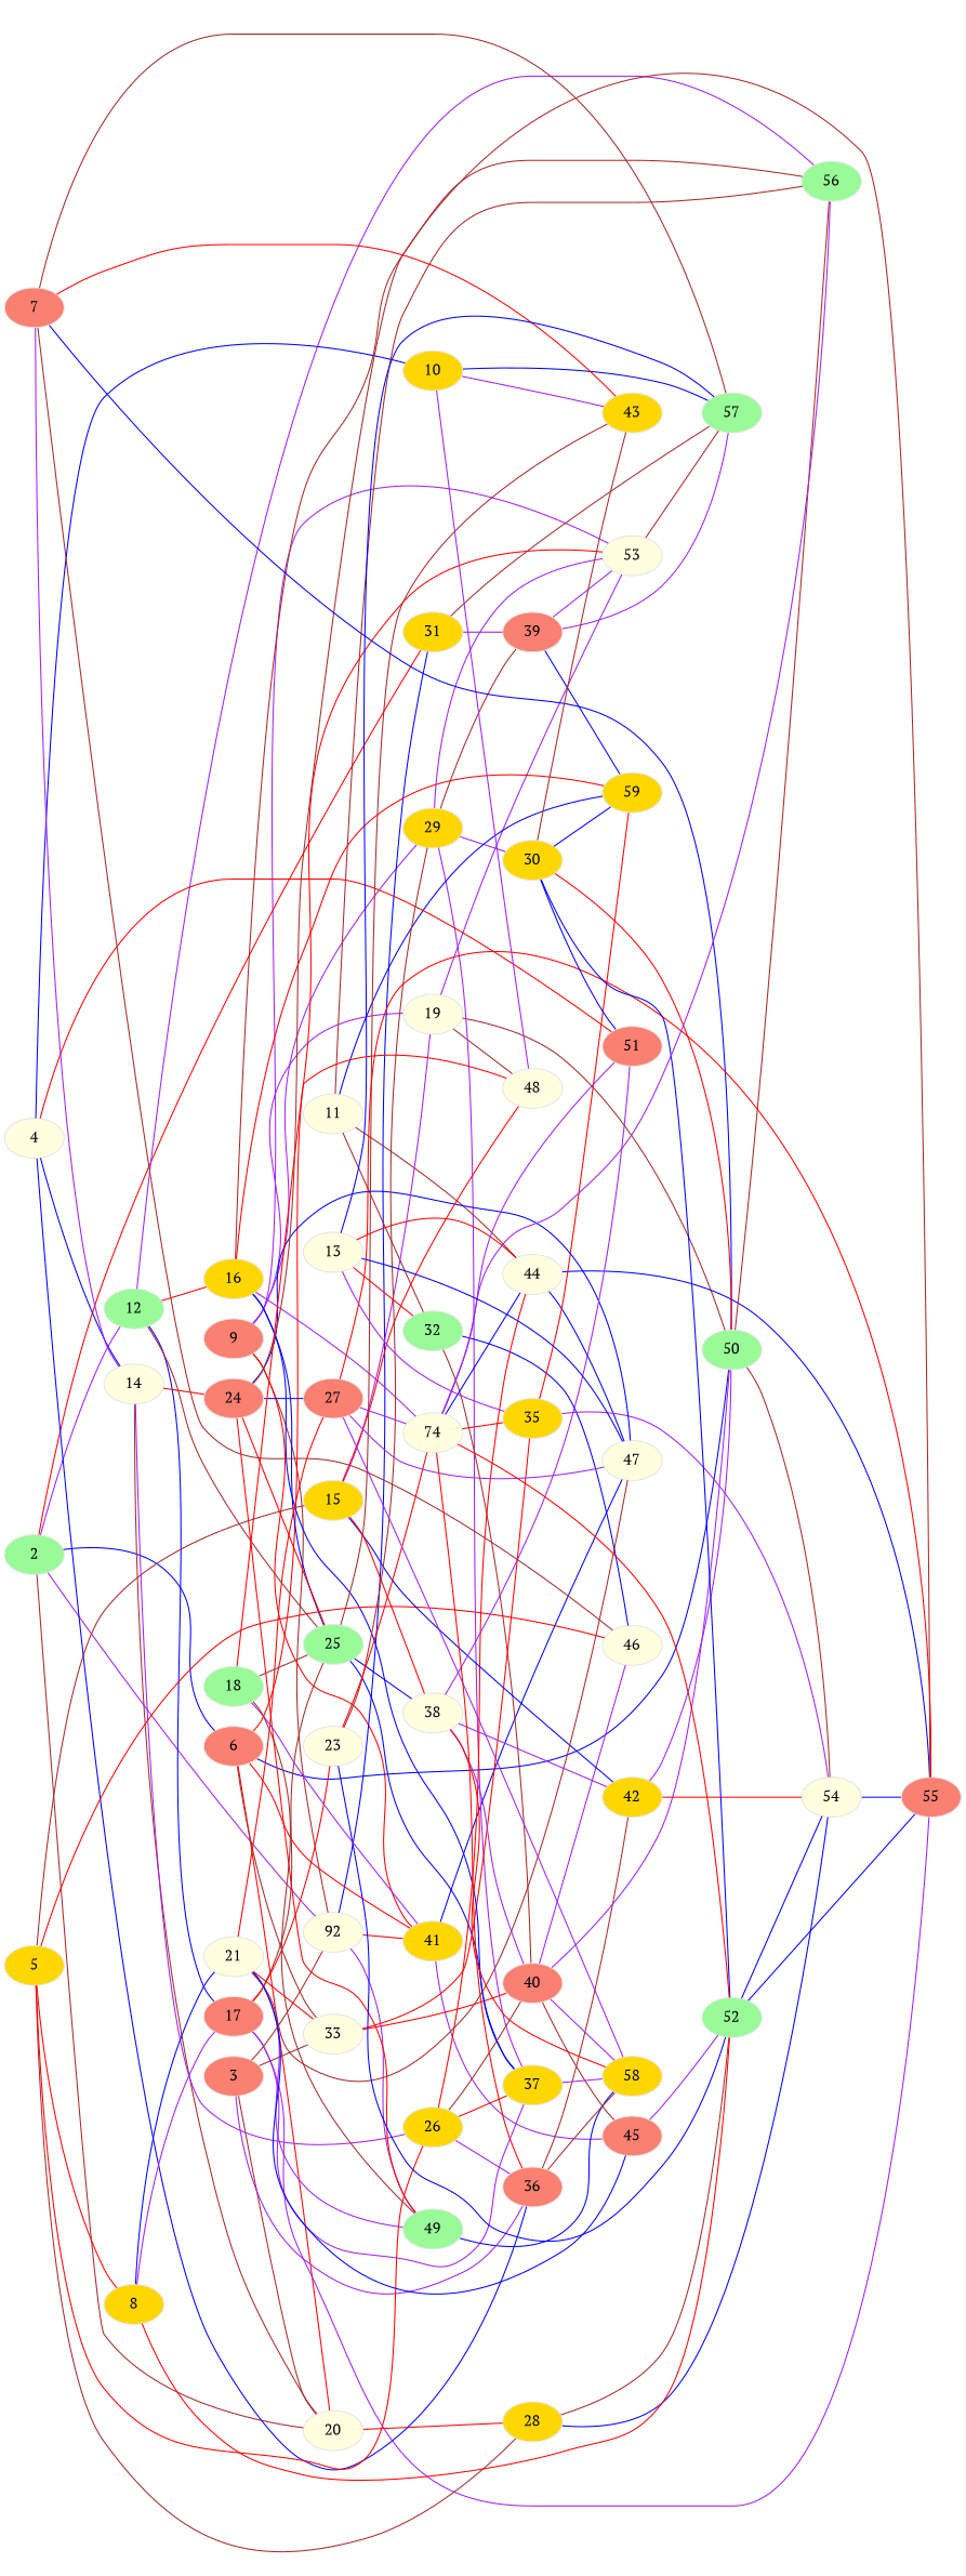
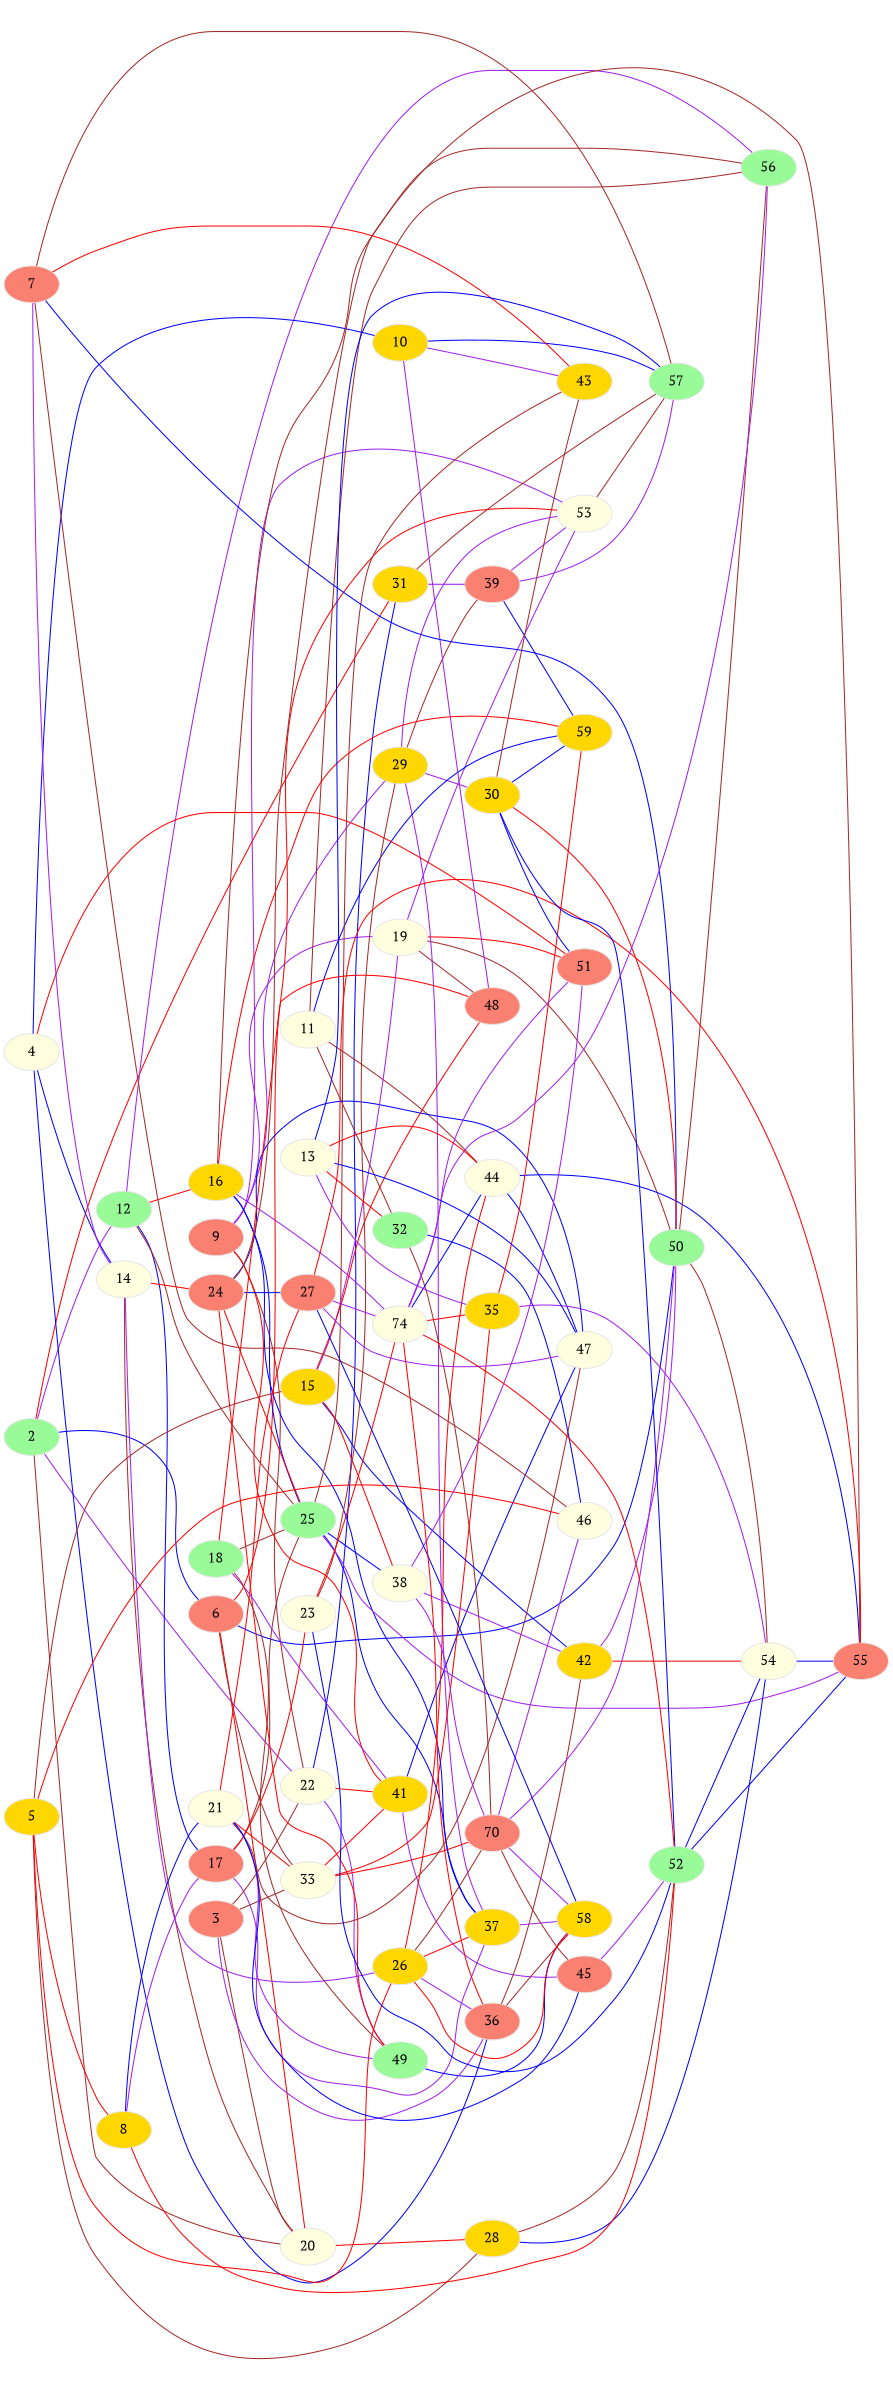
  graph {
    fontname="PT Serif"
    rankdir=LR
    node [color=gray90 fillcolor=lightyellow fontname="PT Serif" style=filled]
    edge [color=purple fontname="PT Serif" weight=1.0]
    9 [fillcolor=salmon]
-   22 [label=92]
+   22
    41 [fillcolor=gold]
    53
    19
    29 [fillcolor=gold]
    32 [fillcolor=palegreen]
    11
    44
    56 [fillcolor=palegreen]
    59 [fillcolor=gold]
    42 [fillcolor=gold]
    50 [fillcolor=palegreen]
    54
    2 [fillcolor=palegreen]
    6 [fillcolor=salmon]
    12 [fillcolor=palegreen]
    20
    31 [fillcolor=gold]
    33
    17 [fillcolor=salmon]
    16 [fillcolor=gold]
    25 [fillcolor=palegreen]
    28 [fillcolor=gold]
    49 [fillcolor=palegreen]
    57 [fillcolor=palegreen]
    39 [fillcolor=salmon]
    3 [fillcolor=salmon]
    36 [fillcolor=salmon]
    35 [fillcolor=gold]
-   40 [fillcolor=salmon]
+   40 [fillcolor=salmon label=70]
    58 [fillcolor=gold]
    4
    10 [fillcolor=gold]
    14
    51 [fillcolor=salmon]
    43 [fillcolor=gold]
-   48
+   48 [fillcolor=salmon]
    26 [fillcolor=gold]
    24 [fillcolor=salmon]
    5 [fillcolor=gold]
    8 [fillcolor=gold]
    15 [fillcolor=gold]
    46
    21
    52 [fillcolor=palegreen]
    38
    37 [fillcolor=gold]
    47
    45 [fillcolor=salmon]
    7 [fillcolor=salmon]
    23
    55 [fillcolor=salmon]
    27 [fillcolor=salmon]
    30 [fillcolor=gold]
    n56 [label=74]
    13
    18 [fillcolor=palegreen]
    9 -- 22 [color=brown]
    9 -- 41 [color=red]
    9 -- 53
    9 -- 19
    9 -- 29
    22 -- 41 [color=red]
    22 -- 31 [color=blue]
    22 -- 49
    41 -- 47 [color=blue]
    41 -- 45
    53 -- 57 [color=brown]
    19 -- 53
    19 -- 50 [color=brown]
+   19 -- 51 [color=red]
    19 -- 48 [color=brown]
    29 -- 53
    29 -- 39 [color=brown]
    29 -- 37
    29 -- 30
    32 -- 40 [color=brown]
    32 -- 46 [color=blue weight=2.0]
    11 -- 32 [color=brown]
    11 -- 44 [color=brown]
    11 -- 56 [color=brown]
    11 -- 59 [color=blue]
    44 -- 47 [color=blue]
    44 -- 55 [color=blue]
    42 -- 50
    42 -- 54 [color=red]
    50 -- 56 [color=brown]
    50 -- 54 [color=brown]
    54 -- 55 [color=blue]
    2 -- 22
    2 -- 6 [color=blue]
    2 -- 12
    2 -- 20 [color=brown weight=2.0]
    2 -- 31 [color=red]
-   6 -- 41 [color=red]
+   33 -- 41 [color=red]
    6 -- 53 [color=red]
    6 -- 50 [color=blue]
    6 -- 20 [color=red]
    6 -- 33 [color=brown]
    12 -- 56 [weight=2.0]
    12 -- 17 [color=blue]
    12 -- 16 [color=red]
    12 -- 25 [color=brown]
    20 -- 28 [color=red]
    31 -- 57 [color=brown]
    31 -- 39
    33 -- 35 [color=red weight=2.0]
    33 -- 40 [color=red]
    17 -- 25 [color=brown]
    17 -- 37
    17 -- 23 [color=red]
-   17 -- 55
+   25 -- 55
    16 -- 56 [color=brown]
    16 -- 59 [color=red]
    16 -- 25 [color=blue]
    16 -- 37 [color=blue]
    16 -- n56
    25 -- 43 [color=brown]
    25 -- 38 [color=blue]
    25 -- 37 [color=blue]
    28 -- 54 [color=blue]
    28 -- 52 [color=brown]
    49 -- 58 [color=blue]
    39 -- 53
    39 -- 59 [color=blue weight=2.0]
    39 -- 57
    3 -- 22 [color=brown]
    3 -- 20 [color=brown]
    3 -- 33 [color=brown]
    3 -- 36
    36 -- 42 [color=brown]
    36 -- 58 [color=brown]
    35 -- 59 [color=red]
    35 -- 54
    40 -- 50
    40 -- 58
    40 -- 46
    40 -- 45 [color=brown]
    4 -- 36 [color=blue]
    4 -- 10 [color=blue]
    4 -- 14 [color=blue]
    4 -- 51 [color=red]
    10 -- 57 [color=blue]
    10 -- 43
    10 -- 48 [weight=2.0]
    14 -- 20 [color=brown]
    14 -- 26
    14 -- 24 [color=red]
    26 -- 44 [color=red]
    26 -- 36
    26 -- 40 [color=brown]
    26 -- 37 [color=red]
    24 -- 25 [color=red]
    24 -- 49 [color=red]
    24 -- 47 [color=blue]
    24 -- 55 [color=brown]
    24 -- 27 [color=blue]
    5 -- 28 [color=brown]
    5 -- 26 [color=red]
    5 -- 8 [color=red]
    5 -- 15 [color=brown]
    5 -- 46 [color=red weight=2.0]
    8 -- 17
    8 -- 21 [color=blue]
    8 -- 52 [color=red]
    15 -- 19
    15 -- 42 [color=blue]
    15 -- 48 [color=red weight=2.0]
    15 -- 38 [color=red]
    21 -- 33 [color=red]
    21 -- 49
    21 -- 47 [color=brown]
    21 -- 45 [color=blue]
    21 -- 27 [color=red]
    52 -- 54 [color=blue]
    52 -- 55 [color=blue]
    38 -- 42
    38 -- 40
-   38 -- 58 [color=red]
+   26 -- 58 [color=red]
    38 -- 51
    37 -- 58
    45 -- 52
    7 -- 50 [color=blue]
    7 -- 57 [color=brown]
    7 -- 14 [weight=2.0]
    7 -- 43 [color=red]
    7 -- 46 [color=brown]
    23 -- 29 [color=brown]
    23 -- 52 [color=blue]
    23 -- n56 [color=red]
-   27 -- 58
+   27 -- 58 [color=blue]
    27 -- 47
    27 -- 55 [color=red]
    27 -- n56
    30 -- 59 [color=blue]
    30 -- 50 [color=red]
    30 -- 51 [color=blue]
    30 -- 43 [color=brown]
    30 -- 52 [color=blue]
    n56 -- 44 [color=blue]
    n56 -- 56
    n56 -- 36 [color=red]
    n56 -- 35 [color=red]
    n56 -- 51 [weight=2.0]
    n56 -- 52 [color=red]
    13 -- 32 [color=red weight=2.0]
    13 -- 44 [color=red]
    13 -- 57 [color=blue]
    13 -- 35
    13 -- 47 [color=blue]
    18 -- 41
    18 -- 25 [color=brown]
    18 -- 49 [color=brown]
    18 -- 48 [color=red]
  }
